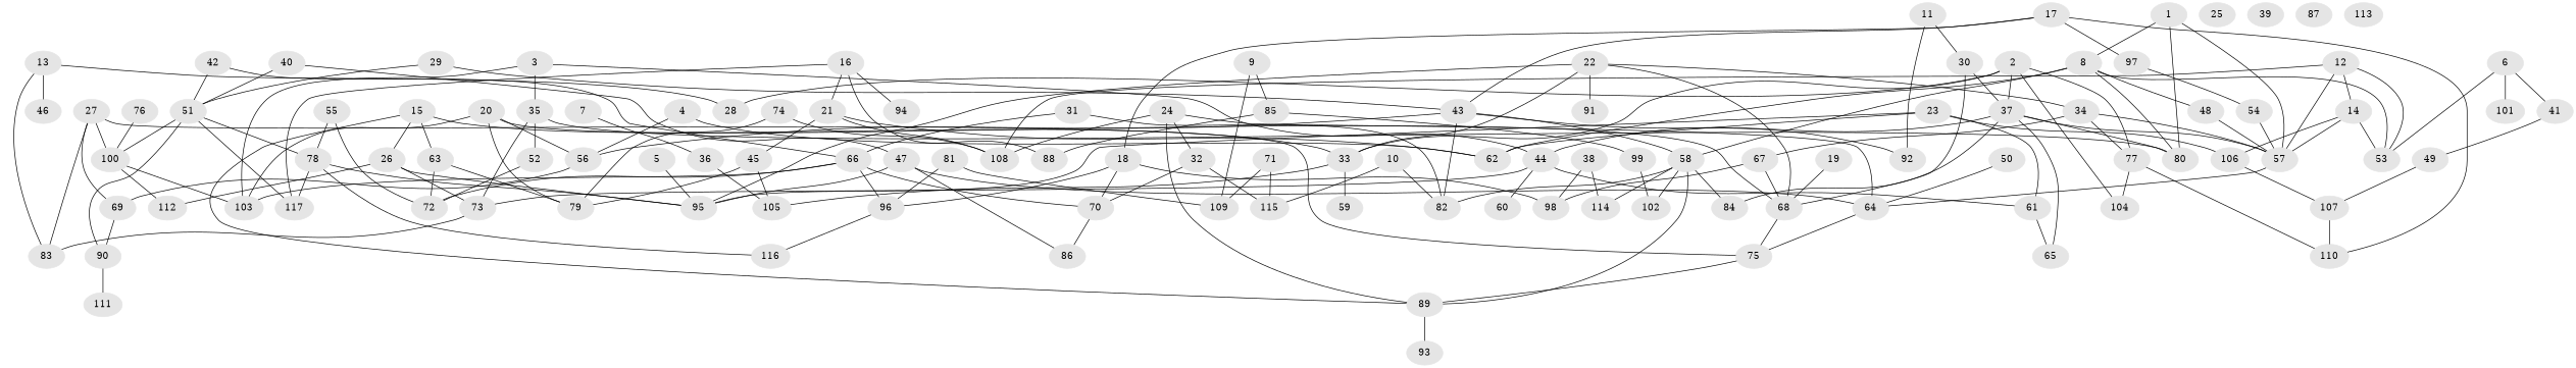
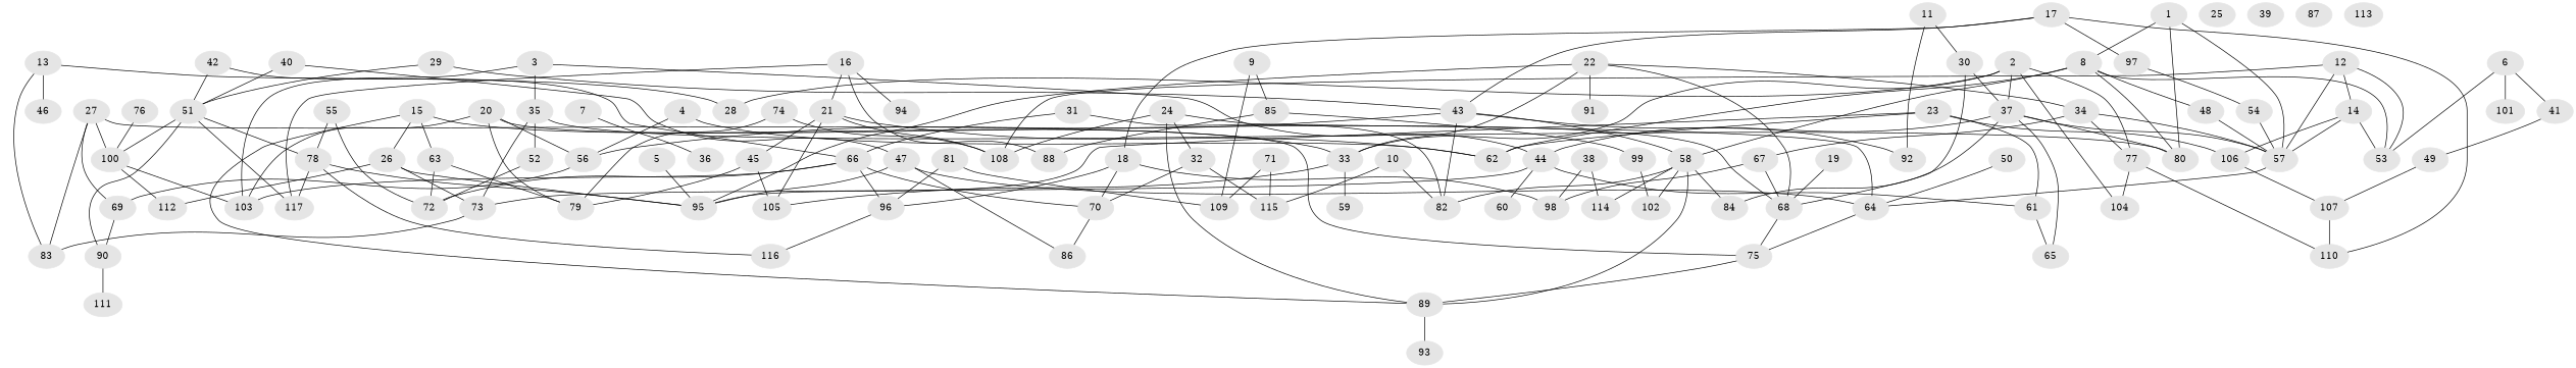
  graph {
    node [color=gray90 style=filled]
    1
    8
    57
    80
    62
    53
    48
    58
    64
    2
    28
    33
    37
    77
    104
    105
    59
    44
    65
    84
    110
    3
    35
    103
    73
    52
    61
    60
    4
    56
    69
    5
    95
    6
    41
    101
    49
    7
    36
    82
    89
    114
    102
    9
    85
    109
    88
    99
    10
    115
    11
    30
    92
    68
    12
    14
    108
    106
    13
    46
    83
    107
    15
    26
    63
    112
    79
    72
    93
    16
    21
    94
    117
    45
    17
    18
    43
    97
    70
    96
    98
    54
    86
    116
    19
    75
    20
    22
    34
    91
    67
    23
    24
    32
    25
    27
    100
    90
    29
    51
    78
    31
    66
    38
    39
    40
    47
    42
    50
    111
    55
    71
    74
    76
    81
    87
    113
    1 -- 8
    1 -- 57
    1 -- 80
    8 -- 80
    8 -- 62
    8 -- 53
    8 -- 48
    8 -- 58
    57 -- 64
    48 -- 57
    58 -- 84
    58 -- 82
    58 -- 89
    58 -- 114
    58 -- 102
    64 -- 75
    2 -- 28
    2 -- 33
    2 -- 37
    2 -- 77
    2 -- 104
    33 -- 105
    33 -- 59
    37 -- 57
    37 -- 80
    37 -- 44
    37 -- 65
    37 -- 84
    77 -- 104
    77 -- 110
    44 -- 73
    44 -- 61
    44 -- 60
    3 -- 44
    3 -- 35
    3 -- 103
    35 -- 80
    35 -- 73
    35 -- 52
    73 -- 83
    52 -- 72
    61 -- 65
    4 -- 62
    4 -- 56
    56 -- 69
    69 -- 90
    5 -- 95
    6 -- 53
    6 -- 41
    6 -- 101
    41 -- 49
    49 -- 107
    7 -- 36
    89 -- 93
    9 -- 85
    9 -- 109
    85 -- 88
    85 -- 99
    99 -- 102
    10 -- 82
    10 -- 115
    11 -- 30
    11 -- 92
    30 -- 37
    30 -- 68
    68 -- 75
    12 -- 57
    12 -- 53
    12 -- 14
    12 -- 108
    14 -- 57
    14 -- 53
    14 -- 106
    106 -- 107
    13 -- 28
    13 -- 46
    13 -- 83
    107 -- 110
    15 -- 33
    15 -- 89
    15 -- 26
    15 -- 63
    26 -- 73
    26 -- 95
    26 -- 112
    63 -- 79
    63 -- 72
    16 -- 88
    16 -- 21
    16 -- 94
    16 -- 117
    21 -- 62
-   36 -- 105
+   21 -- 105
    21 -- 108
    21 -- 45
    45 -- 105
    45 -- 79
    17 -- 110
    17 -- 18
    17 -- 43
    17 -- 97
    18 -- 70
    18 -- 96
    18 -- 98
    43 -- 58
    43 -- 56
    43 -- 82
    43 -- 92
    97 -- 54
    70 -- 86
    96 -- 116
    54 -- 57
    19 -- 68
    75 -- 89
    20 -- 103
    20 -- 56
    20 -- 68
    20 -- 79
    22 -- 33
    22 -- 95
    22 -- 68
    22 -- 34
    22 -- 91
    34 -- 57
    34 -- 77
    34 -- 67
    67 -- 68
    67 -- 98
    23 -- 62
    23 -- 61
    23 -- 95
    23 -- 106
    24 -- 64
    24 -- 89
    24 -- 108
    24 -- 32
    32 -- 115
    32 -- 70
    27 -- 69
    27 -- 83
    27 -- 75
    27 -- 100
    100 -- 103
    100 -- 112
    90 -- 111
    29 -- 43
    29 -- 51
    51 -- 117
    51 -- 100
    51 -- 90
    51 -- 78
    78 -- 95
    78 -- 117
    78 -- 116
    31 -- 82
    31 -- 66
    66 -- 103
    66 -- 72
    66 -- 70
    66 -- 96
    38 -- 114
    38 -- 98
    40 -- 51
    40 -- 47
    47 -- 64
    47 -- 95
    47 -- 86
    42 -- 51
    42 -- 66
    50 -- 64
    55 -- 72
    55 -- 78
    71 -- 109
    71 -- 115
    74 -- 108
    74 -- 79
    76 -- 100
    81 -- 109
    81 -- 96
  }
